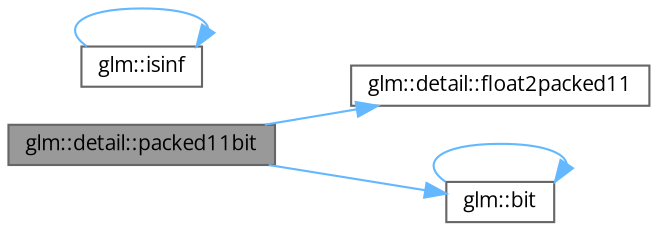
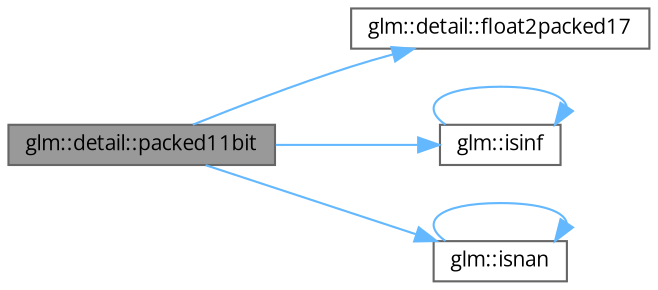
  digraph {
    fontname="Open Sans"
    rankdir=LR
    node [color=grey40 fillcolor=white fontname="Open Sans" fontsize=10 shape=box style=filled]
    edge [color=steelblue1 fontname="Open Sans" fontsize=10 labelfontname=Helvetica labelfontsize=10 style=solid]
    n1 [color=gray40 fillcolor=grey60 fontcolor=black height=0.2 label="glm::detail::packed11bit" width=0.4]
-   n2 [height=0.2 label="glm::detail::float2packed11" width=0.4]
+   n2 [height=0.2 label="glm::detail::float2packed17" width=0.4]
    n3 [height=0.2 label="glm::isinf" width=0.4]
-   n4 [height=0.2 label="glm::bit" width=0.4]
+   n4 [height=0.2 label="glm::isnan" width=0.4]
    n1 -> n2
+   n1 -> n3
    n1 -> n4
    n3 -> n3
    n4 -> n4
  }
